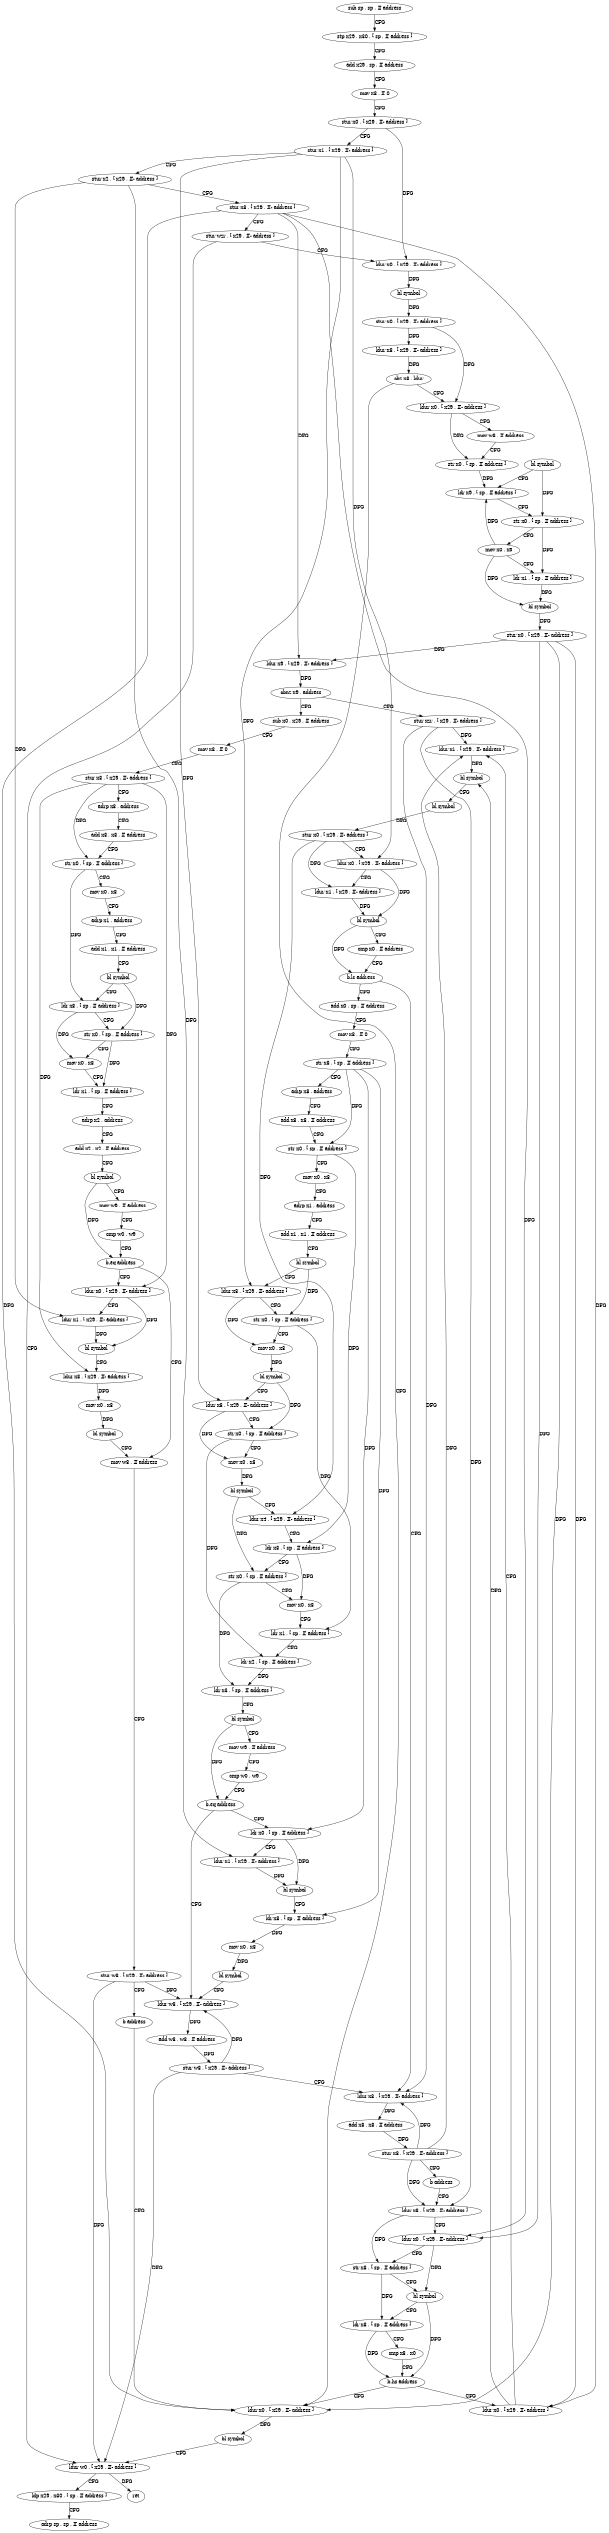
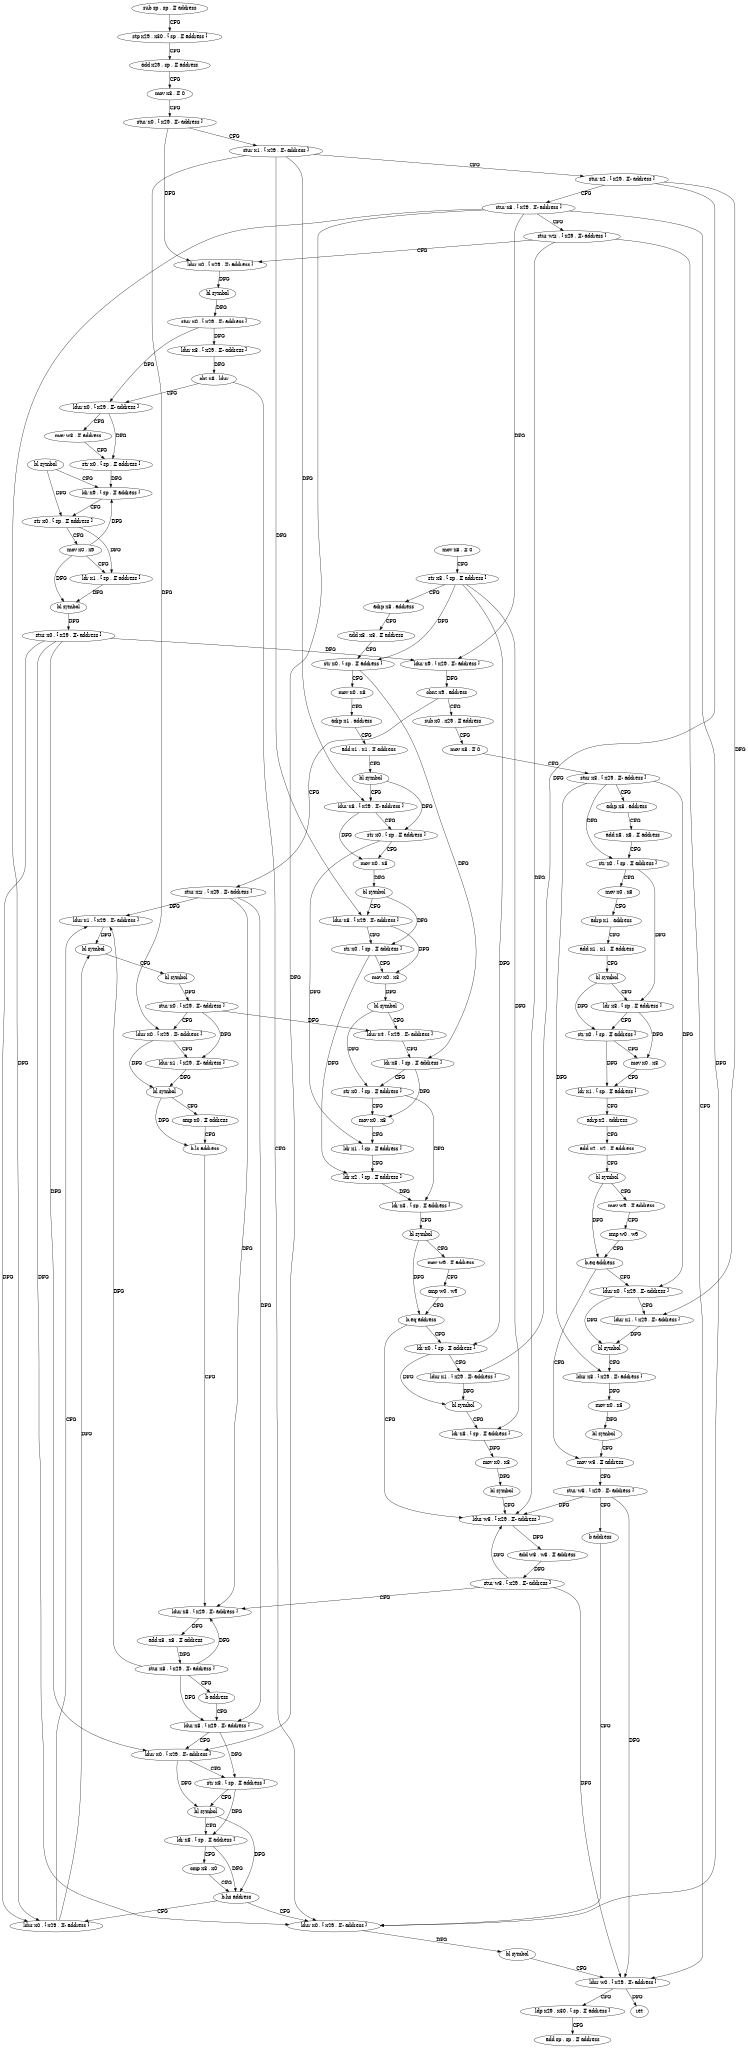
  digraph {
    n1 [label="sub sp , sp , # address"]
    n2 [label="stp x29 , x30 , [ sp , # address ]"]
    n3 [label="add x29 , sp , # address"]
    n4 [label="mov x8 , # 0"]
    n5 [label="stur x0 , [ x29 , #- address ]"]
    n6 [label="stur x1 , [ x29 , #- address ]"]
    n7 [label="ldur x0 , [ x29 , #- address ]"]
    n8 [label="stur x2 , [ x29 , #- address ]"]
    n9 [label="ldur x0 , [ x29 , #- address ]"]
    n10 [label="ldur x8 , [ x29 , #- address ]"]
    n11 [label="ldur x8 , [ x29 , #- address ]"]
    n12 [label="bl symbol"]
    n13 [label="stur x8 , [ x29 , #- address ]"]
    n14 [label="ldur x1 , [ x29 , #- address ]"]
    n15 [label="ldur x1 , [ x29 , #- address ]"]
    n16 [label="ldur x1 , [ x29 , #- address ]"]
    n17 [label="bl symbol"]
    n18 [label="str x0 , [ sp , # address ]"]
    n19 [label="mov x0 , x8"]
    n20 [label="str x0 , [ sp , # address ]"]
    n21 [label="mov x0 , x8"]
    n22 [label="stur wzr , [ x29 , #- address ]"]
    n23 [label="ldur x0 , [ x29 , #- address ]"]
    n24 [label="ldur x9 , [ x29 , #- address ]"]
    n25 [label="ldur x0 , [ x29 , #- address ]"]
    n26 [label="ldur x0 , [ x29 , #- address ]"]
    n27 [label="bl symbol"]
    n28 [label="bl symbol"]
    n29 [label="ldur w0 , [ x29 , #- address ]"]
    n30 [label="ldur w8 , [ x29 , #- address ]"]
    n31 [label="bl symbol"]
    n32 [label="cbnz x9 , address"]
    n33 [label="ldur x1 , [ x29 , #- address ]"]
    n34 [label="bl symbol"]
    n35 [label="str x8 , [ sp , # address ]"]
    n36 [label="bl symbol"]
    n37 [label="ldp x29 , x30 , [ sp , # address ]"]
    n38 [label=ret]
    n39 [label="add w8 , w8 , # address"]
    n40 [label="stur x0 , [ x29 , #- address ]"]
    n41 [label="ldur x8 , [ x29 , #- address ]"]
    n42 [label="ldur x0 , [ x29 , #- address ]"]
    n43 [label="cbz x8 , ldur"]
    n44 [label="mov w8 , # address"]
    n45 [label="str x0 , [ sp , # address ]"]
    n46 [label="ldr x9 , [ sp , # address ]"]
-   n47 [label="adrp sp , sp , # address"]
+   n47 [label="add sp , sp , # address"]
    n48 [label="str x0 , [ sp , # address ]"]
    n49 [label="bl symbol"]
    n50 [label="mov x0 , x9"]
    n51 [label="ldr x1 , [ sp , # address ]"]
    n52 [label="bl symbol"]
    n53 [label="stur x0 , [ x29 , #- address ]"]
    n54 [label="stur xzr , [ x29 , #- address ]"]
    n55 [label="sub x0 , x29 , # address"]
    n56 [label="ldur x8 , [ x29 , #- address ]"]
    n57 [label="ldur x8 , [ x29 , #- address ]"]
    n58 [label="mov x8 , # 0"]
    n59 [label="add x8 , x8 , # address"]
    n60 [label="stur x8 , [ x29 , #- address ]"]
    n61 [label="ldr x8 , [ sp , # address ]"]
    n62 [label="adrp x8 , address"]
    n63 [label="str x0 , [ sp , # address ]"]
    n64 [label="ldur x0 , [ x29 , #- address ]"]
    n65 [label="ldur x8 , [ x29 , #- address ]"]
    n66 [label="add x8 , x8 , # address"]
    n67 [label="mov x0 , x8"]
    n68 [label="ldr x8 , [ sp , # address ]"]
    n69 [label="mov x0 , x8"]
    n70 [label="adrp x1 , address"]
    n71 [label="str x0 , [ sp , # address ]"]
    n72 [label="mov x0 , x8"]
    n73 [label="add x1 , x1 , # address"]
    n74 [label="bl symbol"]
    n75 [label="ldr x1 , [ sp , # address ]"]
    n76 [label="adrp x2 , address"]
    n77 [label="add x2 , x2 , # address"]
    n78 [label="bl symbol"]
    n79 [label="mov w9 , # address"]
    n80 [label="b.eq address"]
    n81 [label="cmp w0 , w9"]
    n82 [label="mov w8 , # address"]
    n83 [label="stur w8 , [ x29 , #- address ]"]
    n84 [label="b address"]
    n85 [label="bl symbol"]
    n86 [label="stur x0 , [ x29 , #- address ]"]
    n87 [label="ldur x4 , [ x29 , #- address ]"]
    n88 [label="ldr x8 , [ sp , # address ]"]
    n89 [label="cmp x0 , # address"]
    n90 [label="b.ls address"]
-   n91 [label="add x0 , sp , # address"]
    n92 [label="mov x8 , # 0"]
    n93 [label="stur x8 , [ x29 , #- address ]"]
    n94 [label="str x8 , [ sp , # address ]"]
    n95 [label="bl symbol"]
    n96 [label="b address"]
    n97 [label="adrp x8 , address"]
    n98 [label="str x0 , [ sp , # address ]"]
    n99 [label="ldr x0 , [ sp , # address ]"]
    n100 [label="ldr x8 , [ sp , # address ]"]
    n101 [label="add x8 , x8 , # address"]
    n102 [label="mov x0 , x8"]
    n103 [label="mov x0 , x8"]
    n104 [label="adrp x1 , address"]
    n105 [label="str x0 , [ sp , # address ]"]
    n106 [label="mov x0 , x8"]
    n107 [label="add x1 , x1 , # address"]
    n108 [label="bl symbol"]
    n109 [label="ldr x1 , [ sp , # address ]"]
    n110 [label="bl symbol"]
    n111 [label="ldr x2 , [ sp , # address ]"]
    n112 [label="bl symbol"]
    n113 [label="ldr x3 , [ sp , # address ]"]
    n114 [label="bl symbol"]
    n115 [label="mov w9 , # address"]
    n116 [label="b.eq address"]
    n117 [label="cmp w0 , w9"]
    n118 [label="stur w8 , [ x29 , #- address ]"]
    n119 [label="b.hs address"]
    n120 [label="cmp x8 , x0"]
    n121 [label="bl symbol"]
    n1 -> n2 [label=CFG]
    n2 -> n3 [label=CFG]
    n3 -> n4 [label=CFG]
    n4 -> n5 [label=CFG]
    n5 -> n6 [label=CFG]
    n5 -> n7 [label=DFG]
    n6 -> n8 [label=CFG]
    n6 -> n9 [label=DFG]
    n6 -> n10 [label=DFG]
    n6 -> n11 [label=DFG]
    n7 -> n12 [label=DFG]
    n8 -> n13 [label=CFG]
    n8 -> n14 [label=DFG]
    n8 -> n15 [label=DFG]
    n9 -> n16 [label=CFG]
    n9 -> n17 [label=DFG]
    n10 -> n18 [label=CFG]
    n10 -> n19 [label=DFG]
    n11 -> n20 [label=CFG]
    n11 -> n21 [label=DFG]
    n12 -> n40 [label=DFG]
    n13 -> n22 [label=CFG]
    n13 -> n23 [label=DFG]
    n13 -> n24 [label=DFG]
    n13 -> n25 [label=DFG]
    n13 -> n26 [label=DFG]
    n14 -> n27 [label=DFG]
    n15 -> n28 [label=DFG]
    n16 -> n17 [label=DFG]
    n17 -> n89 [label=CFG]
    n17 -> n90 [label=DFG]
    n18 -> n19 [label=CFG]
    n18 -> n109 [label=DFG]
    n19 -> n110 [label=DFG]
    n20 -> n21 [label=CFG]
    n20 -> n111 [label=DFG]
    n21 -> n112 [label=DFG]
    n22 -> n7 [label=CFG]
    n22 -> n29 [label=CFG]
+   n22 -> n30 [label=DFG]
    n23 -> n31 [label=DFG]
    n24 -> n32 [label=DFG]
    n25 -> n33 [label=CFG]
    n25 -> n34 [label=DFG]
    n26 -> n35 [label=CFG]
    n26 -> n36 [label=DFG]
    n27 -> n65 [label=CFG]
    n28 -> n100 [label=CFG]
    n29 -> n37 [label=CFG]
    n29 -> n38 [label=DFG]
    n30 -> n39 [label=DFG]
    n31 -> n29 [label=CFG]
    n32 -> n54 [label=CFG]
    n32 -> n55 [label=CFG]
    n33 -> n34 [label=DFG]
    n34 -> n85 [label=CFG]
    n35 -> n36 [label=CFG]
    n35 -> n61 [label=DFG]
    n36 -> n61 [label=CFG]
    n36 -> n119 [label=DFG]
    n37 -> n47 [label=CFG]
    n39 -> n118 [label=DFG]
    n40 -> n41 [label=DFG]
    n40 -> n42 [label=DFG]
    n41 -> n43 [label=DFG]
    n42 -> n44 [label=CFG]
    n42 -> n45 [label=DFG]
    n43 -> n23 [label=CFG]
    n43 -> n42 [label=CFG]
    n44 -> n45 [label=CFG]
    n45 -> n46 [label=DFG]
    n46 -> n48 [label=CFG]
    n48 -> n50 [label=CFG]
    n48 -> n51 [label=DFG]
    n49 -> n46 [label=CFG]
    n49 -> n48 [label=DFG]
    n50 -> n46 [label=DFG]
    n50 -> n51 [label=CFG]
    n50 -> n52 [label=DFG]
    n51 -> n52 [label=DFG]
    n52 -> n53 [label=DFG]
    n53 -> n23 [label=DFG]
    n53 -> n24 [label=DFG]
    n53 -> n25 [label=DFG]
    n53 -> n26 [label=DFG]
    n54 -> n33 [label=DFG]
    n54 -> n56 [label=DFG]
    n54 -> n57 [label=DFG]
    n55 -> n58 [label=CFG]
    n56 -> n26 [label=CFG]
    n56 -> n35 [label=DFG]
    n57 -> n59 [label=DFG]
    n58 -> n60 [label=CFG]
    n59 -> n93 [label=DFG]
    n60 -> n62 [label=CFG]
    n60 -> n63 [label=DFG]
    n60 -> n64 [label=DFG]
    n60 -> n65 [label=DFG]
    n61 -> n119 [label=DFG]
    n61 -> n120 [label=CFG]
    n62 -> n66 [label=CFG]
    n63 -> n67 [label=CFG]
    n63 -> n68 [label=DFG]
    n64 -> n14 [label=CFG]
    n64 -> n27 [label=DFG]
    n65 -> n69 [label=DFG]
    n66 -> n63 [label=CFG]
    n67 -> n70 [label=CFG]
    n68 -> n71 [label=CFG]
    n68 -> n72 [label=DFG]
    n69 -> n95 [label=DFG]
    n70 -> n73 [label=CFG]
    n71 -> n72 [label=CFG]
    n71 -> n75 [label=DFG]
    n72 -> n75 [label=CFG]
    n73 -> n74 [label=CFG]
    n74 -> n68 [label=CFG]
    n74 -> n71 [label=DFG]
    n75 -> n76 [label=CFG]
    n76 -> n77 [label=CFG]
    n77 -> n78 [label=CFG]
    n78 -> n79 [label=CFG]
    n78 -> n80 [label=DFG]
    n79 -> n81 [label=CFG]
    n80 -> n64 [label=CFG]
    n80 -> n82 [label=CFG]
    n81 -> n80 [label=CFG]
    n82 -> n83 [label=CFG]
    n83 -> n29 [label=DFG]
    n83 -> n30 [label=DFG]
    n83 -> n84 [label=CFG]
    n84 -> n23 [label=CFG]
    n85 -> n86 [label=DFG]
    n86 -> n9 [label=CFG]
    n86 -> n16 [label=DFG]
    n86 -> n87 [label=DFG]
    n87 -> n88 [label=CFG]
    n88 -> n105 [label=CFG]
    n88 -> n106 [label=DFG]
    n89 -> n90 [label=CFG]
    n90 -> n57 [label=CFG]
-   n90 -> n91 [label=CFG]
-   n91 -> n92 [label=CFG]
    n92 -> n94 [label=CFG]
    n93 -> n33 [label=DFG]
    n93 -> n56 [label=DFG]
    n93 -> n57 [label=DFG]
    n93 -> n96 [label=CFG]
    n94 -> n97 [label=CFG]
    n94 -> n98 [label=DFG]
    n94 -> n99 [label=DFG]
    n94 -> n100 [label=DFG]
    n95 -> n82 [label=CFG]
    n96 -> n56 [label=CFG]
    n97 -> n101 [label=CFG]
    n98 -> n88 [label=DFG]
    n98 -> n102 [label=CFG]
    n99 -> n15 [label=CFG]
    n99 -> n28 [label=DFG]
    n100 -> n103 [label=DFG]
    n101 -> n98 [label=CFG]
    n102 -> n104 [label=CFG]
    n103 -> n121 [label=DFG]
    n104 -> n107 [label=CFG]
    n105 -> n106 [label=CFG]
    n105 -> n113 [label=DFG]
    n106 -> n109 [label=CFG]
    n107 -> n108 [label=CFG]
    n108 -> n10 [label=CFG]
    n108 -> n18 [label=DFG]
    n109 -> n111 [label=CFG]
    n110 -> n11 [label=CFG]
    n110 -> n20 [label=DFG]
    n111 -> n113 [label=DFG]
    n112 -> n87 [label=CFG]
    n112 -> n105 [label=DFG]
    n113 -> n114 [label=CFG]
    n114 -> n115 [label=CFG]
    n114 -> n116 [label=DFG]
    n115 -> n117 [label=CFG]
    n116 -> n30 [label=CFG]
    n116 -> n99 [label=CFG]
    n117 -> n116 [label=CFG]
    n118 -> n29 [label=DFG]
    n118 -> n30 [label=DFG]
    n118 -> n57 [label=CFG]
    n119 -> n23 [label=CFG]
    n119 -> n25 [label=CFG]
    n120 -> n119 [label=CFG]
    n121 -> n30 [label=CFG]
  }
